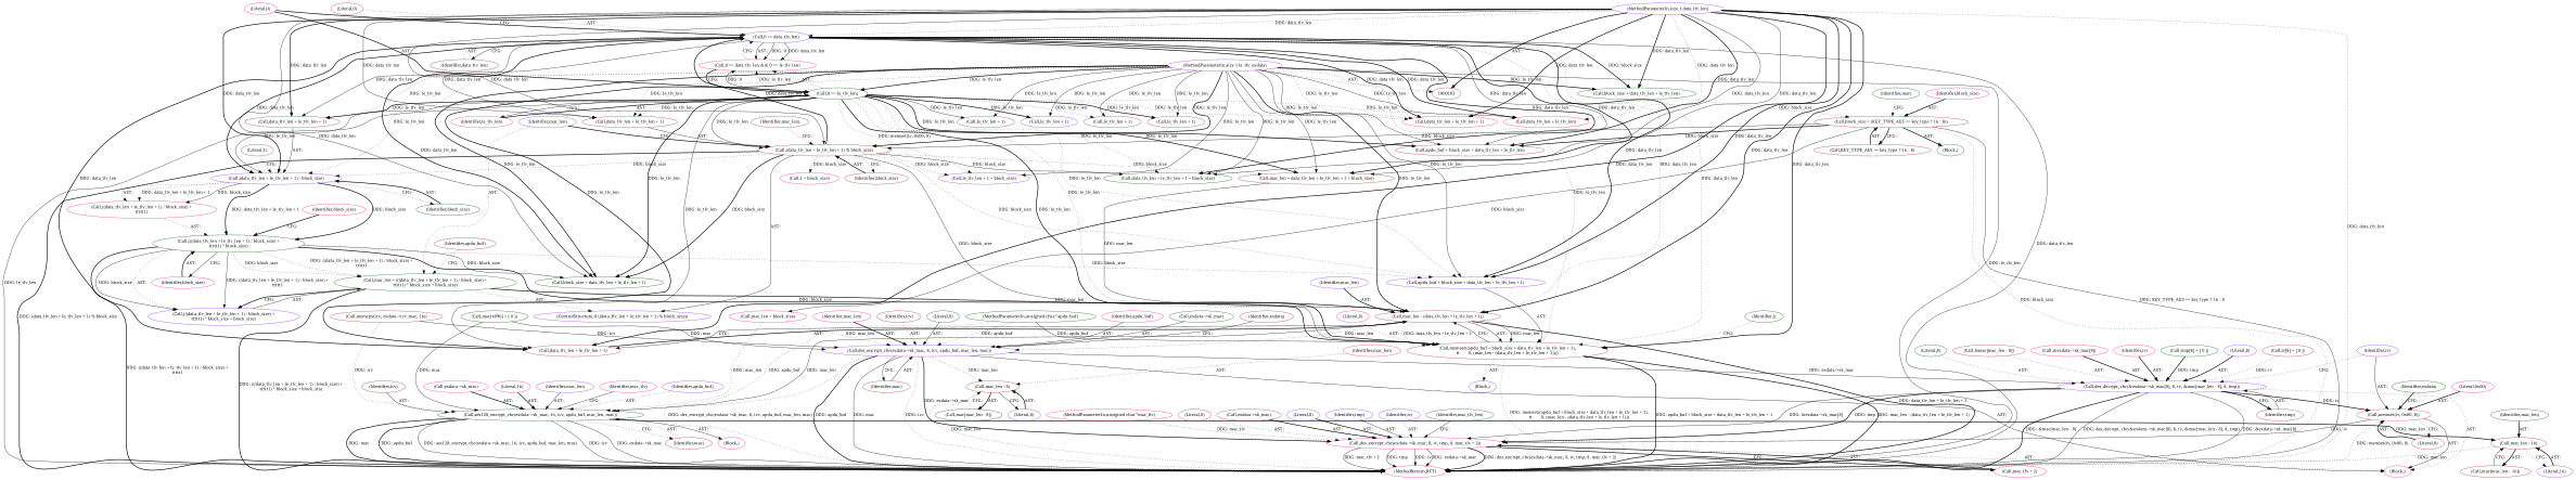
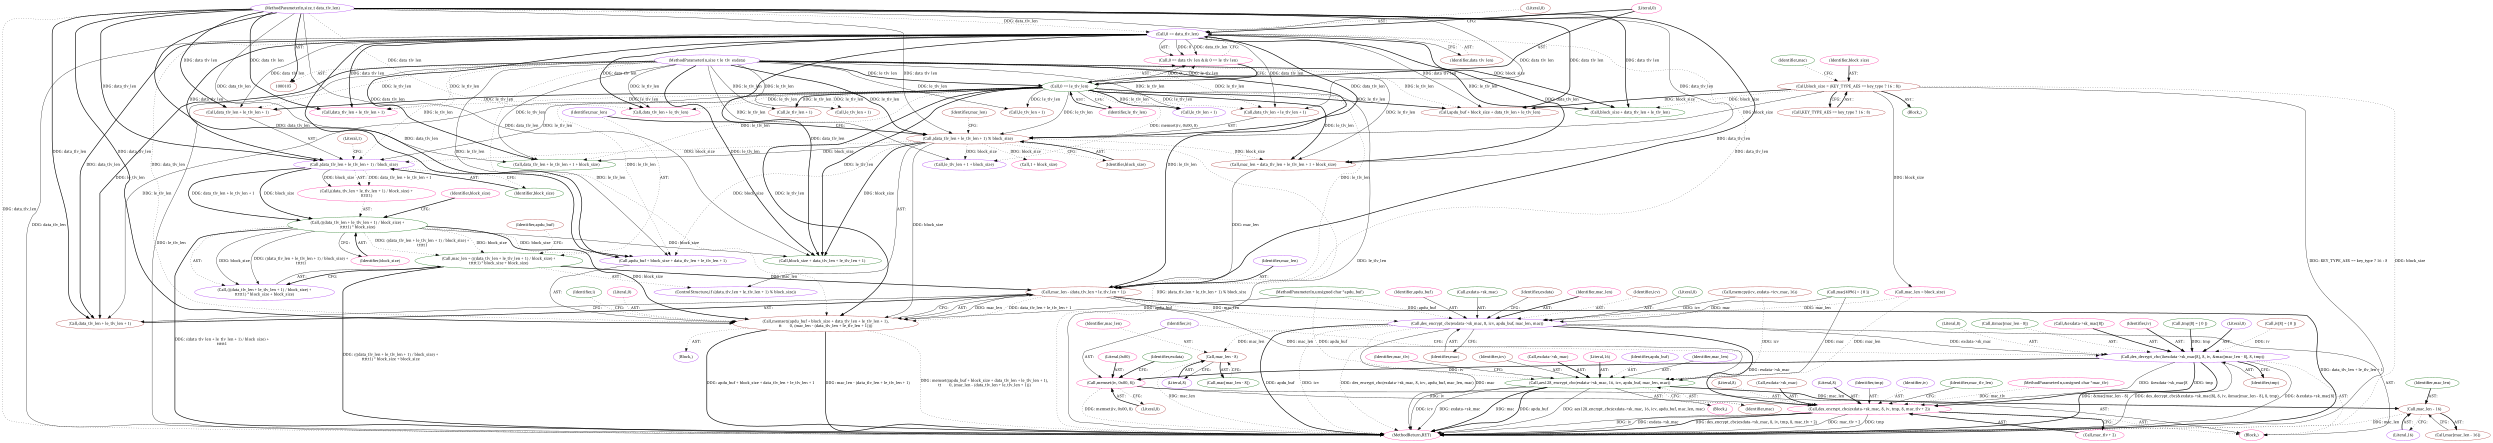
  digraph {
    fontname="PT Serif"
    node [color=brown fontname="PT Serif"]
    edge [fontname="PT Serif" style=bold]
    n1 [color=darkgreen label="(Call,mac_len = (((data_tlv_len + le_tlv_len + 1) / block_size) +\n\t\t\t\t\t1) * block_size + block_size)"]
    n2 [label="(Call,mac_len - (data_tlv_len + le_tlv_len + 1))"]
    n3 [color=purple label="(ControlStructure,if ((data_tlv_len + le_tlv_len + 1) % block_size))"]
    n4 [color=deeppink label="(MethodReturn,RET)"]
    n5 [color=purple label="(Call,(((data_tlv_len + le_tlv_len + 1) / block_size) +\n\t\t\t\t\t1) * block_size + block_size)"]
    n6 [label="(Call,memset((apdu_buf + block_size + data_tlv_len + le_tlv_len + 1),\n\t\t       0, (mac_len - (data_tlv_len + le_tlv_len + 1))))"]
    n7 [label="(Call,data_tlv_len + le_tlv_len + 1)"]
    n8 [color=darkgreen label="(Call,aes128_encrypt_cbc(exdata->sk_mac, 16, icv, apdu_buf, mac_len, mac))"]
    n9 [color=purple label="(Call,des_encrypt_cbc(exdata->sk_mac, 8, icv, apdu_buf, mac_len, mac))"]
    n10 [color=darkgreen label="(Call,(((data_tlv_len + le_tlv_len + 1) / block_size) +\n\t\t\t\t\t1) * block_size)"]
    n11 [color=purple label="(Call,apdu_buf + block_size + data_tlv_len + le_tlv_len + 1)"]
    n12 [color=darkgreen label="(Call,block_size + data_tlv_len + le_tlv_len + 1)"]
    n13 [color=deeppink label="(Identifier,block_size)"]
    n14 [color=purple label="(Block,)"]
    n15 [color=purple label="(Call,(data_tlv_len + le_tlv_len + 1) / block_size)"]
    n16 [color=deeppink label="(Call,((data_tlv_len + le_tlv_len + 1) / block_size) +\n\t\t\t\t\t1)"]
    n17 [color=darkgreen label="(Identifier,block_size)"]
    n18 [color=purple label="(MethodParameterIn,size_t data_tlv_len)"]
    n19 [color=purple label="(Call,0 == data_tlv_len)"]
    n20 [label="(Call,(data_tlv_len + le_tlv_len + 1) % block_size)"]
    n21 [color=deeppink label="(Call,data_tlv_len + le_tlv_len + 1)"]
    n22 [label="(Call,data_tlv_len + le_tlv_len + 1)"]
    n23 [label="(Call,data_tlv_len + le_tlv_len + 1)"]
    n24 [label="(Call,apdu_buf + block_size + data_tlv_len + le_tlv_len)"]
    n25 [color=deeppink label="(Call,data_tlv_len + le_tlv_len)"]
    n26 [color=darkgreen label="(Call,data_tlv_len + le_tlv_len + 1 + block_size)"]
    n27 [label="(Call,mac_len = data_tlv_len + le_tlv_len + 1 + block_size)"]
    n28 [color=darkgreen label="(Call,block_size + data_tlv_len + le_tlv_len)"]
    1000103
    n30 [label="(Identifier,data_tlv_len)"]
    n31 [color=deeppink label="(Call,0 == data_tlv_len && 0 == le_tlv_len)"]
    n32 [color=purple label="(Call,le_tlv_len + 1 + block_size)"]
    n33 [label="(Identifier,block_size)"]
    n34 [color=deeppink label="(Call,1 + block_size)"]
    n35 [color=darkgreen label="(Call,0 == le_tlv_len)"]
    n36 [color=purple label="(MethodParameterIn,size_t le_tlv_exdata)"]
    n37 [label="(Call,le_tlv_len + 1)"]
    n38 [label="(Call,le_tlv_len + 1)"]
    n39 [label="(Call,le_tlv_len + 1)"]
    n40 [color=purple label="(Call,le_tlv_len + 1)"]
    n41 [color=deeppink label="(Identifier,le_tlv_len)"]
    n42 [label="(Call,block_size = (KEY_TYPE_AES == key_type ? 16 : 8))"]
    n43 [label="(Call,KEY_TYPE_AES == key_type ? 16 : 8)"]
    n44 [color=deeppink label="(Call,mac_len = block_size)"]
    n45 [color=darkgreen label="(Block,)"]
    n46 [label="(Call,mac_len - 16)"]
    n47 [color=deeppink label="(Block,)"]
    n48 [label="(Identifier,mac)"]
    n49 [color=purple label="(Call,des_decrypt_cbc(&exdata->sk_mac[8], 8, iv, &mac[mac_len - 8], 8, tmp))"]
    n50 [color=deeppink label="(Call,des_encrypt_cbc(exdata->sk_mac, 8, iv, tmp, 8, mac_tlv + 2))"]
    n51 [label="(Call,mac_len - 8)"]
    n52 [color=deeppink label="(Block,)"]
    n53 [label="(Identifier,mac)"]
    n54 [color=purple label="(Literal,16)"]
    n55 [label="(Call,mac[mac_len - 16])"]
    n56 [color=deeppink label="(Call,memset(iv, 0x00, 8))"]
    n57 [label="(Identifier,tmp)"]
    n58 [color=deeppink label="(Call,mac_tlv + 2)"]
    n59 [color=darkgreen label="(Call,mac[mac_len - 8])"]
    n60 [color=purple label="(Literal,8)"]
    n61 [label="(Literal,8)"]
    n62 [label="(Identifier,mac_len)"]
    n63 [color=deeppink label="(Literal,0)"]
    n64 [color=purple label="(Identifier,apdu_buf)"]
    n65 [label="(Literal,8)"]
    n66 [color=deeppink label="(Call,&exdata->sk_mac[8])"]
    n67 [color=deeppink label="(Identifier,iv)"]
    n68 [label="(Call,exdata->sk_mac)"]
    n69 [color=darkgreen label="(Call,tmp[8] = { 0 })"]
    n70 [label="(Identifier,exdata)"]
    n71 [color=purple label="(Literal,8)"]
    n72 [color=deeppink label="(Identifier,mac_len)"]
    n73 [color=purple label="(Identifier,mac_len)"]
    n74 [label="(Identifier,icv)"]
    n75 [color=deeppink label="(Identifier,mac_len)"]
    n76 [color=deeppink label="(Identifier,mac_tlv)"]
    n77 [color=purple label="(Identifier,mac_len)"]
    n78 [color=deeppink label="(Literal,0x00)"]
    n79 [label="(Call,memcpy(icv, exdata->icv_mac, 16))"]
    n80 [color=purple label="(Identifier,mac_len)"]
    n81 [color=darkgreen label="(Identifier,mac_len)"]
    n82 [color=purple label="(Identifier,iv)"]
    n83 [label="(Literal,1)"]
    n84 [label="(Identifier,icv)"]
    n85 [color=darkgreen label="(Identifier,exdata)"]
    n86 [color=purple label="(Identifier,tmp)"]
    n87 [color=darkgreen label="(Call,mac[4096] = { 0 })"]
    n88 [color=deeppink label="(Call,exdata->sk_mac)"]
    n89 [color=darkgreen label="(Literal,8)"]
    n90 [label="(Identifier,apdu_buf)"]
    n91 [color=deeppink label="(Identifier,apdu_buf)"]
    n92 [color=purple label="(Literal,8)"]
    n93 [label="(Call,iv[8] = { 0 })"]
    n94 [color=darkgreen label="(Call,exdata->sk_mac)"]
    n95 [color=purple label="(Identifier,iv)"]
    n96 [color=deeppink label="(Literal,16)"]
    n97 [color=darkgreen label="(Identifier,mac_tlv_len)"]
    n98 [color=darkgreen label="(Literal,8)"]
    n99 [color=darkgreen label="(MethodParameterIn,unsigned char *apdu_buf)"]
    n100 [color=darkgreen label="(Identifier,i)"]
    n101 [color=deeppink label="(Identifier,block_size)"]
    n102 [color=darkgreen label="(Identifier,mac)"]
    n103 [color=deeppink label="(Identifier,block_size)"]
    n104 [label="(Literal,0)"]
-   n105 [label="(Call,&mac[mac_len - 8])"]
+   n105 [color=darkgreen label="(Call,&mac[mac_len - 8])"]
    n106 [color=deeppink label="(MethodParameterIn,unsigned char *mac_tlv)"]
    n107 [color=deeppink label="(Literal,0)"]
    n1 -> n2 [label="DDG: mac_len"]
    n1 -> n3 [label="AST: " style=dotted]
    n1 -> n4 [label="DDG: (((data_tlv_len + le_tlv_len + 1) / block_size) +\n\t\t\t\t\t1) * block_size + block_size"]
    n1 -> n5 [label="CFG: "]
    n2 -> n4 [label="DDG: data_tlv_len + le_tlv_len + 1"]
    n2 -> n6 [label="AST: " style=solid]
    n2 -> n6 [label="DDG: mac_len" style=solid]
    n2 -> n6 [label="DDG: data_tlv_len + le_tlv_len + 1" style=dotted]
    n2 -> n7 [label="CFG: " style=solid]
    n2 -> n8 [label="DDG: mac_len" style=solid]
    n2 -> n9 [label="DDG: mac_len" style=dotted]
    n5 -> n1 [label="AST: " style=solid]
    n6 -> n2 [label="CFG: " style=solid]
    n6 -> n4 [label="DDG: mac_len - (data_tlv_len + le_tlv_len + 1)"]
    n6 -> n4 [label="DDG: memset((apdu_buf + block_size + data_tlv_len + le_tlv_len + 1),\n\t\t       0, (mac_len - (data_tlv_len + le_tlv_len + 1)))" style=dotted]
    n6 -> n4 [label="DDG: apdu_buf + block_size + data_tlv_len + le_tlv_len + 1"]
    n6 -> n14 [label="AST: " style=dotted]
    n7 -> n2 [label="AST: "]
    n8 -> n4 [label="DDG: mac"]
    n8 -> n4 [label="DDG: apdu_buf"]
    n8 -> n4 [label="DDG: aes128_encrypt_cbc(exdata->sk_mac, 16, icv, apdu_buf, mac_len, mac)" style=solid]
    n8 -> n4 [label="DDG: icv" style=solid]
    n8 -> n4 [label="DDG: exdata->sk_mac" style=solid]
    n8 -> n46 [label="DDG: mac_len"]
    n8 -> n47 [label="AST: " style=solid]
    n8 -> n48 [label="CFG: " style=dotted]
    n9 -> n4 [label="DDG: apdu_buf"]
    n9 -> n4 [label="DDG: icv" style=dotted]
    n9 -> n4 [label="DDG: des_encrypt_cbc(exdata->sk_mac, 8, icv, apdu_buf, mac_len, mac)" style=dotted]
    n9 -> n4 [label="DDG: mac" style=solid]
    n9 -> n49 [label="DDG: exdata->sk_mac" style=solid]
    n9 -> n50 [label="DDG: exdata->sk_mac"]
    n9 -> n51 [label="DDG: mac_len" style=dotted]
    n9 -> n52 [label="AST: " style=solid]
    n9 -> n53 [label="CFG: " style=solid]
    n10 -> n1 [label="DDG: ((data_tlv_len + le_tlv_len + 1) / block_size) +\n\t\t\t\t\t1" style=dotted]
    n10 -> n1 [label="DDG: block_size" style=dotted]
    n10 -> n4 [label="DDG: ((data_tlv_len + le_tlv_len + 1) / block_size) +\n\t\t\t\t\t1"]
    n10 -> n5 [label="AST: " style=dotted]
    n10 -> n5 [label="DDG: ((data_tlv_len + le_tlv_len + 1) / block_size) +\n\t\t\t\t\t1" style=solid]
    n10 -> n5 [label="DDG: block_size" style=solid]
    n10 -> n6 [label="DDG: block_size"]
    n10 -> n11 [label="DDG: block_size" style=dotted]
    n10 -> n12 [label="DDG: block_size" style=solid]
    n10 -> n13 [label="CFG: " style=solid]
    n11 -> n6 [label="AST: " style=solid]
    n13 -> n10 [label="AST: "]
    n15 -> n10 [label="DDG: data_tlv_len + le_tlv_len + 1"]
    n15 -> n10 [label="DDG: block_size"]
    n15 -> n16 [label="AST: " style=dotted]
    n15 -> n16 [label="DDG: data_tlv_len + le_tlv_len + 1" style=dotted]
    n15 -> n16 [label="DDG: block_size" style=solid]
    n15 -> n17 [label="CFG: " style=dotted]
    n16 -> n10 [label="AST: " style=dotted]
    n17 -> n15 [label="AST: "]
    n18 -> n2 [label="DDG: data_tlv_len"]
    n18 -> n4 [label="DDG: data_tlv_len" style=dotted]
    n18 -> n6 [label="DDG: data_tlv_len"]
    n18 -> n7 [label="DDG: data_tlv_len"]
    n18 -> n11 [label="DDG: data_tlv_len"]
    n18 -> n12 [label="DDG: data_tlv_len" style=solid]
    n18 -> n15 [label="DDG: data_tlv_len"]
    n18 -> n19 [label="DDG: data_tlv_len" style=dotted]
    n18 -> n20 [label="DDG: data_tlv_len" style=solid]
    n18 -> n21 [label="DDG: data_tlv_len"]
    n18 -> n22 [label="DDG: data_tlv_len" style=solid]
    n18 -> n23 [label="DDG: data_tlv_len"]
    n18 -> n24 [label="DDG: data_tlv_len"]
    n18 -> n25 [label="DDG: data_tlv_len" style=dotted]
    n18 -> n26 [label="DDG: data_tlv_len" style=solid]
    n18 -> n27 [label="DDG: data_tlv_len" style=solid]
    n18 -> n28 [label="DDG: data_tlv_len"]
    n18 -> 1000103 [label="AST: "]
    n19 -> n2 [label="DDG: data_tlv_len" style=dotted]
    n19 -> n4 [label="DDG: data_tlv_len" style=solid]
    n19 -> n6 [label="DDG: data_tlv_len" style=dotted]
    n19 -> n7 [label="DDG: data_tlv_len"]
    n19 -> n11 [label="DDG: data_tlv_len"]
    n19 -> n12 [label="DDG: data_tlv_len"]
    n19 -> n15 [label="DDG: data_tlv_len"]
-   n20 -> n19 [label="DDG: data_tlv_len"]
+   n19 -> n20 [label="DDG: data_tlv_len"]
    n19 -> n21 [label="DDG: data_tlv_len"]
    n19 -> n22 [label="DDG: data_tlv_len" style=solid]
    n19 -> n23 [label="DDG: data_tlv_len" style=solid]
    n19 -> n24 [label="DDG: data_tlv_len" style=solid]
    n19 -> n25 [label="DDG: data_tlv_len"]
    n19 -> n26 [label="DDG: data_tlv_len"]
    n19 -> n27 [label="DDG: data_tlv_len"]
    n19 -> n28 [label="DDG: block_size"]
    n19 -> n30 [label="CFG: " style=solid]
    n19 -> n31 [label="AST: " style=solid]
    n19 -> n31 [label="DDG: 0" style=solid]
    n19 -> n31 [label="DDG: data_tlv_len" style=solid]
    n20 -> n3 [label="AST: " style=solid]
-   n20 -> n4 [label="DDG: (data_tlv_len + le_tlv_len + 1) % block_size"]
+   n20 -> n4 [label="DDG: (data_tlv_len + le_tlv_len + 1) % block_size" style=dotted]
    n20 -> n6 [label="DDG: block_size" style=solid]
    n20 -> n11 [label="DDG: block_size" style=dotted]
    n20 -> n12 [label="DDG: block_size"]
    n20 -> n15 [label="DDG: block_size" style=dotted]
    n20 -> n26 [label="DDG: block_size" style=solid]
    n20 -> n27 [label="DDG: block_size" style=dotted]
    n20 -> n32 [label="DDG: block_size" style=dotted]
    n20 -> n33 [label="CFG: " style=dotted]
    n20 -> n34 [label="DDG: block_size" style=dotted]
    n22 -> n20 [label="AST: " style=solid]
    n23 -> n15 [label="AST: " style=solid]
    n27 -> n2 [label="DDG: mac_len" style=solid]
    n30 -> n19 [label="AST: " style=dotted]
    n31 -> n19 [label="CFG: " style=dotted]
    n31 -> n35 [label="CFG: "]
    n33 -> n20 [label="AST: "]
    n35 -> n2 [label="DDG: le_tlv_len" style=dotted]
    n35 -> n4 [label="DDG: le_tlv_len" style=solid]
    n35 -> n6 [label="DDG: le_tlv_len"]
    n35 -> n7 [label="DDG: le_tlv_len" style=solid]
    n35 -> n11 [label="DDG: le_tlv_len" style=dotted]
    n35 -> n12 [label="DDG: le_tlv_len"]
    n35 -> n15 [label="DDG: le_tlv_len" style=solid]
    n35 -> n20 [label="DDG: le_tlv_len" style=solid]
    n35 -> n21 [label="DDG: le_tlv_len" style=dotted]
    n35 -> n22 [label="DDG: le_tlv_len" style=dotted]
    n35 -> n23 [label="DDG: le_tlv_len"]
    n35 -> n24 [label="DDG: le_tlv_len"]
    n35 -> n25 [label="DDG: le_tlv_len" style=dotted]
    n35 -> n26 [label="DDG: le_tlv_len" style=dotted]
    n35 -> n27 [label="DDG: le_tlv_len"]
    n35 -> n31 [label="AST: " style=dotted]
    n35 -> n31 [label="DDG: 0" style=solid]
    n35 -> n31 [label="DDG: le_tlv_len" style=dotted]
    n35 -> n32 [label="DDG: memset(iv, 0x00, 8)" style=dotted]
    n35 -> n37 [label="DDG: le_tlv_len"]
    n35 -> n38 [label="DDG: le_tlv_len" style=dotted]
    n35 -> n39 [label="DDG: le_tlv_len" style=solid]
    n35 -> n40 [label="DDG: le_tlv_len"]
    n35 -> n41 [label="CFG: " style=solid]
    n36 -> n2 [label="DDG: le_tlv_len"]
    n36 -> n4 [label="DDG: le_tlv_len" style=solid]
    n36 -> n6 [label="DDG: le_tlv_len" style=dotted]
    n36 -> n7 [label="DDG: le_tlv_len"]
    n36 -> n11 [label="DDG: le_tlv_len" style=solid]
    n36 -> n12 [label="DDG: le_tlv_len"]
    n36 -> n15 [label="DDG: le_tlv_len" style=dotted]
    n36 -> n20 [label="DDG: le_tlv_len"]
    n36 -> n21 [label="DDG: le_tlv_len" style=dotted]
    n36 -> n22 [label="DDG: le_tlv_len" style=dotted]
    n36 -> n23 [label="DDG: le_tlv_len" style=dotted]
-   n36 -> n24 [label="DDG: le_tlv_len" style=solid]
+   n36 -> n24 [label="DDG: le_tlv_len" style=dotted]
    n36 -> n25 [label="DDG: le_tlv_len" style=solid]
    n36 -> n26 [label="DDG: le_tlv_len" style=solid]
    n36 -> n27 [label="DDG: le_tlv_len" style=solid]
    n36 -> n28 [label="DDG: le_tlv_len"]
    n36 -> 1000103 [label="AST: " style=dotted]
    n36 -> n32 [label="DDG: le_tlv_len" style=solid]
    n36 -> n35 [label="DDG: le_tlv_len"]
    n36 -> n37 [label="DDG: le_tlv_len" style=solid]
    n36 -> n38 [label="DDG: le_tlv_len" style=solid]
    n36 -> n39 [label="DDG: le_tlv_len" style=solid]
    n36 -> n40 [label="DDG: le_tlv_len" style=solid]
    n41 -> n35 [label="AST: "]
    n42 -> n4 [label="DDG: block_size" style=dotted]
    n42 -> n4 [label="DDG: KEY_TYPE_AES == key_type ? 16 : 8" style=solid]
    n42 -> n20 [label="DDG: block_size" style=solid]
    n42 -> n24 [label="DDG: block_size"]
-   n28 -> n42 [label="DDG: block_size" style=dotted]
+   n42 -> n28 [label="DDG: block_size" style=dotted]
    n42 -> n43 [label="CFG: "]
    n42 -> n44 [label="DDG: block_size" style=solid]
    n42 -> n45 [label="AST: "]
    n43 -> n42 [label="AST: "]
    n44 -> n8 [label="DDG: mac_len" style=dotted]
    n44 -> n9 [label="DDG: mac_len" style=dotted]
    n46 -> n4 [label="DDG: mac_len" style=dotted]
    n46 -> n54 [label="CFG: " style=dotted]
    n46 -> n55 [label="AST: "]
    n48 -> n8 [label="AST: " style=dotted]
    n49 -> n4 [label="DDG: des_decrypt_cbc(&exdata->sk_mac[8], 8, iv, &mac[mac_len - 8], 8, tmp)" style=solid]
    n49 -> n4 [label="DDG: &exdata->sk_mac[8]" style=solid]
    n49 -> n4 [label="DDG: &mac[mac_len - 8]"]
    n49 -> n50 [label="DDG: &exdata->sk_mac[8]" style=solid]
    n49 -> n50 [label="DDG: tmp"]
    n49 -> n52 [label="AST: " style=dotted]
    n49 -> n56 [label="DDG: iv"]
    n49 -> n57 [label="CFG: "]
    n50 -> n4 [label="DDG: des_encrypt_cbc(exdata->sk_mac, 8, iv, tmp, 8, mac_tlv + 2)"]
    n50 -> n4 [label="DDG: mac_tlv + 2" style=solid]
    n50 -> n4 [label="DDG: tmp" style=solid]
    n50 -> n4 [label="DDG: iv" style=solid]
    n50 -> n4 [label="DDG: exdata->sk_mac" style=solid]
    n50 -> n52 [label="AST: " style=dotted]
    n50 -> n58 [label="CFG: "]
    n51 -> n4 [label="DDG: mac_len" style=dotted]
    n51 -> n59 [label="AST: "]
    n51 -> n60 [label="CFG: " style=solid]
    n53 -> n9 [label="AST: " style=solid]
    n54 -> n46 [label="AST: "]
    n55 -> n46 [label="CFG: " style=solid]
    n56 -> n4 [label="DDG: memset(iv, 0x00, 8)" style=dotted]
    n56 -> n50 [label="DDG: iv" style=solid]
    n56 -> n52 [label="AST: " style=solid]
    n56 -> n61 [label="CFG: " style=dotted]
    n57 -> n49 [label="AST: " style=solid]
    n58 -> n50 [label="AST: "]
    n59 -> n51 [label="CFG: " style=dotted]
    n60 -> n51 [label="AST: "]
    n61 -> n56 [label="AST: "]
    n62 -> n20 [label="CFG: " style=dotted]
    n63 -> n19 [label="CFG: "]
    n63 -> n35 [label="AST: "]
    n64 -> n8 [label="AST: " style=dotted]
    n65 -> n50 [label="AST: " style=dotted]
    n66 -> n49 [label="AST: "]
    n67 -> n49 [label="AST: "]
    n68 -> n50 [label="AST: "]
    n69 -> n49 [label="DDG: tmp"]
    n70 -> n9 [label="CFG: " style=solid]
    n71 -> n50 [label="AST: "]
    n72 -> n9 [label="AST: "]
    n73 -> n8 [label="AST: " style=solid]
    n74 -> n9 [label="AST: " style=dotted]
    n75 -> n51 [label="AST: " style=dotted]
    n76 -> n8 [label="CFG: " style=solid]
    n77 -> n2 [label="AST: "]
    n78 -> n56 [label="AST: "]
    n79 -> n8 [label="DDG: icv" style=dotted]
    n79 -> n9 [label="DDG: icv" style=solid]
    n80 -> n1 [label="AST: " style=dotted]
    n80 -> n20 [label="CFG: "]
    n81 -> n46 [label="AST: "]
    n82 -> n49 [label="CFG: " style=dotted]
    n82 -> n56 [label="AST: " style=solid]
    n83 -> n15 [label="CFG: " style=dotted]
    n84 -> n8 [label="AST: " style=solid]
    n85 -> n56 [label="CFG: "]
    n86 -> n50 [label="AST: " style=solid]
    n87 -> n8 [label="DDG: mac" style=solid]
    n87 -> n9 [label="DDG: mac" style=solid]
    n88 -> n8 [label="AST: "]
    n89 -> n9 [label="AST: " style=solid]
    n90 -> n1 [label="CFG: " style=dotted]
    n91 -> n9 [label="AST: " style=solid]
    n92 -> n49 [label="AST: "]
    n93 -> n49 [label="DDG: iv" style=dotted]
    n94 -> n9 [label="AST: " style=solid]
    n95 -> n50 [label="AST: " style=dotted]
    n96 -> n8 [label="AST: "]
    n97 -> n50 [label="CFG: " style=solid]
    n98 -> n49 [label="AST: " style=dotted]
    n99 -> n6 [label="DDG: apdu_buf" style=solid]
    n99 -> n8 [label="DDG: apdu_buf" style=dotted]
    n99 -> n9 [label="DDG: apdu_buf" style=dotted]
    n100 -> n6 [label="CFG: " style=dotted]
    n101 -> n10 [label="CFG: "]
    n102 -> n42 [label="CFG: " style=dotted]
    n103 -> n42 [label="AST: "]
    n104 -> n19 [label="AST: " style=dotted]
    n105 -> n49 [label="AST: " style=dotted]
    n106 -> n50 [label="DDG: mac_tlv" style=dotted]
    n107 -> n6 [label="AST: " style=dotted]
  }
